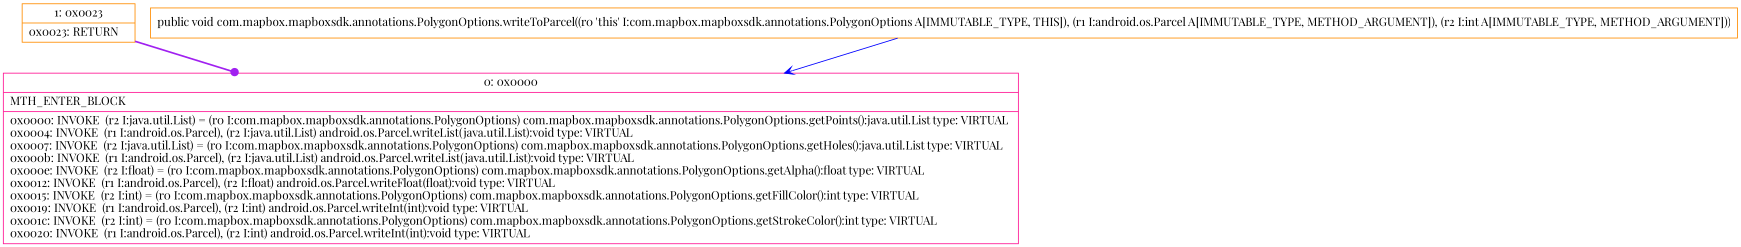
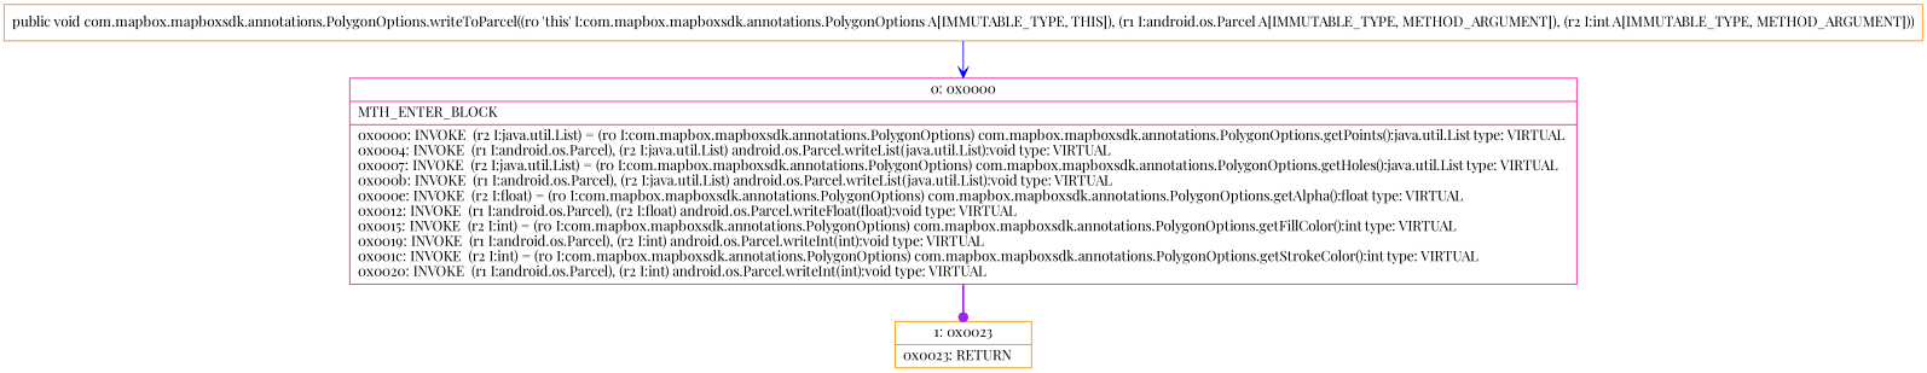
  digraph {
    fontname="Playfair Display"
    node [shape=record color=darkorange fontname="Playfair Display"]
    edge [fontname="Playfair Display"]
    n1 [label="{0\:\ 0x0000|MTH_ENTER_BLOCK\l|0x0000: INVOKE  (r2 I:java.util.List) = (r0 I:com.mapbox.mapboxsdk.annotations.PolygonOptions) com.mapbox.mapboxsdk.annotations.PolygonOptions.getPoints():java.util.List type: VIRTUAL \l0x0004: INVOKE  (r1 I:android.os.Parcel), (r2 I:java.util.List) android.os.Parcel.writeList(java.util.List):void type: VIRTUAL \l0x0007: INVOKE  (r2 I:java.util.List) = (r0 I:com.mapbox.mapboxsdk.annotations.PolygonOptions) com.mapbox.mapboxsdk.annotations.PolygonOptions.getHoles():java.util.List type: VIRTUAL \l0x000b: INVOKE  (r1 I:android.os.Parcel), (r2 I:java.util.List) android.os.Parcel.writeList(java.util.List):void type: VIRTUAL \l0x000e: INVOKE  (r2 I:float) = (r0 I:com.mapbox.mapboxsdk.annotations.PolygonOptions) com.mapbox.mapboxsdk.annotations.PolygonOptions.getAlpha():float type: VIRTUAL \l0x0012: INVOKE  (r1 I:android.os.Parcel), (r2 I:float) android.os.Parcel.writeFloat(float):void type: VIRTUAL \l0x0015: INVOKE  (r2 I:int) = (r0 I:com.mapbox.mapboxsdk.annotations.PolygonOptions) com.mapbox.mapboxsdk.annotations.PolygonOptions.getFillColor():int type: VIRTUAL \l0x0019: INVOKE  (r1 I:android.os.Parcel), (r2 I:int) android.os.Parcel.writeInt(int):void type: VIRTUAL \l0x001c: INVOKE  (r2 I:int) = (r0 I:com.mapbox.mapboxsdk.annotations.PolygonOptions) com.mapbox.mapboxsdk.annotations.PolygonOptions.getStrokeColor():int type: VIRTUAL \l0x0020: INVOKE  (r1 I:android.os.Parcel), (r2 I:int) android.os.Parcel.writeInt(int):void type: VIRTUAL \l}" color=deeppink]
    n2 [label="{1\:\ 0x0023|0x0023: RETURN   \l}"]
    n3 [label="{public void com.mapbox.mapboxsdk.annotations.PolygonOptions.writeToParcel((r0 'this' I:com.mapbox.mapboxsdk.annotations.PolygonOptions A[IMMUTABLE_TYPE, THIS]), (r1 I:android.os.Parcel A[IMMUTABLE_TYPE, METHOD_ARGUMENT]), (r2 I:int A[IMMUTABLE_TYPE, METHOD_ARGUMENT])) }"]
-   n2 -> n1 [color=purple style=bold arrowhead=dot]
+   n1 -> n2 [color=purple style=bold arrowhead=dot]
    n3 -> n1 [color=blue style=solid arrowhead=vee]
  }
